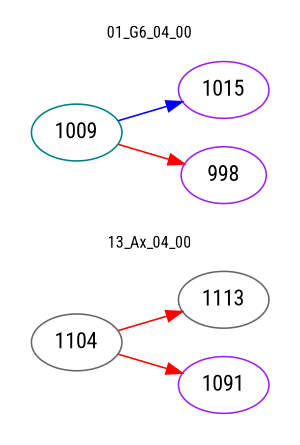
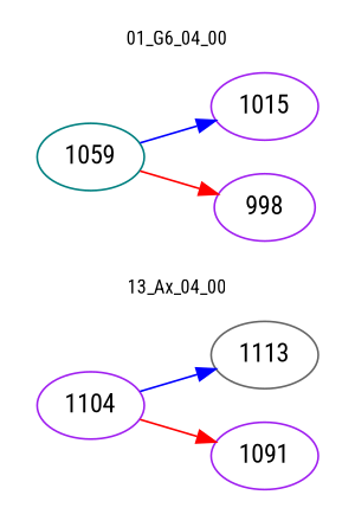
  digraph {
    fontname="Roboto Condensed"
    rankdir=LR
    node [color=purple fontname="Roboto Condensed"]
    edge [color=red fontname="Roboto Condensed"]
-   n1 [color=gray40 label=1104]
+   n1 [label=1104]
    n2 [label=1091]
    n3 [color=gray40 label=1113]
-   n4 [color=teal label=1009]
+   n4 [color=teal label=1059]
    n5 [label=998]
    n6 [label=1015]
    subgraph cluster_1 {
      color=white
      fontsize=10
      label="13_Ax_04_00"
      n1
      n2
      n3
    }
    subgraph cluster_2 {
      color=white
      fontsize=10
      label="01_G6_04_00"
      n4
      n5
      n6
    }
    n1 -> n2
-   n1 -> n3
+   n1 -> n3 [color=blue]
    n4 -> n5
    n4 -> n6 [color=blue]
  }
